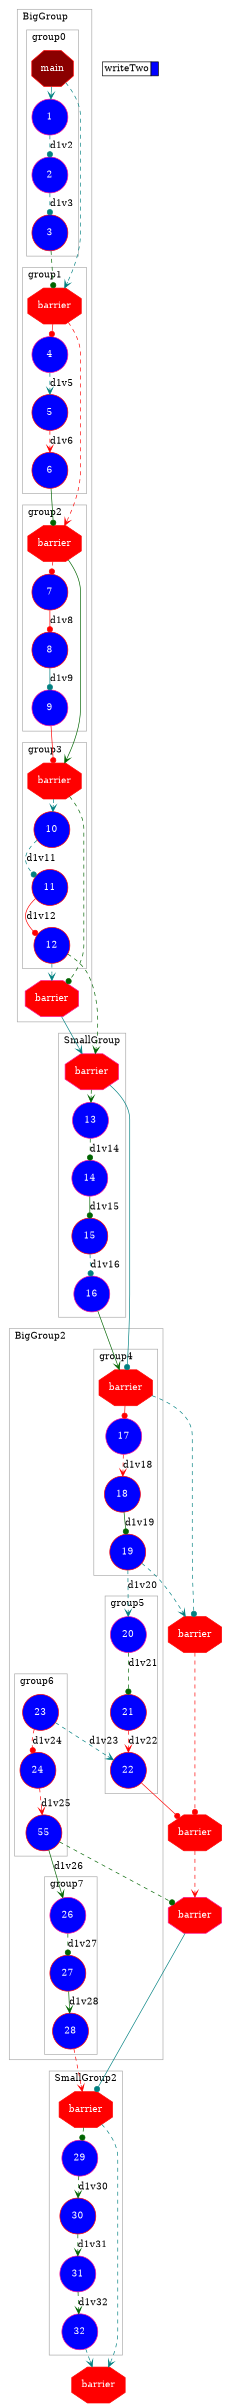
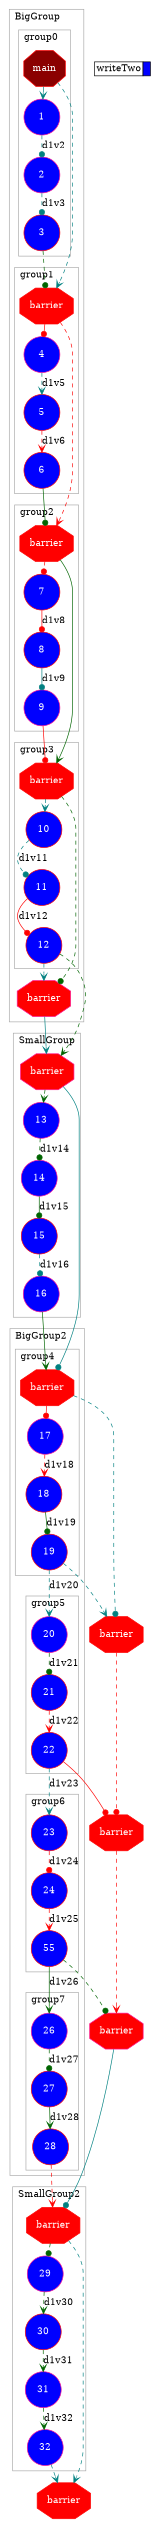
  digraph {
    compound=true
    labeljust=l
    newrank=true
    rankdir=TB
    node [color=red fillcolor="#0000ff" fontcolor="#ffffff" shape=circle style=filled]
    edge [arrowhead=vee color=teal style=dashed]
    n1 [fillcolor="#8B0000" fontcolor="#FFFFFF" height=0.75 label=main shape=octagon]
    1 [color=deeppink height=0.75]
    2 [color=deeppink height=0.75]
    3 [height=0.75]
    n5 [fillcolor="#ff0000" fontcolor="#FFFFFF" height=0.75 label=barrier shape=octagon]
    4 [color=deeppink height=0.75]
    5 [height=0.75]
    6 [height=0.75]
    n9 [fillcolor="#ff0000" fontcolor="#FFFFFF" height=0.75 label=barrier shape=octagon]
    7 [height=0.75]
    8 [height=0.75]
    9 [color=deeppink height=0.75]
    n13 [fillcolor="#ff0000" fontcolor="#FFFFFF" height=0.75 label=barrier shape=octagon]
    10 [height=0.75]
    11 [height=0.75]
    12 [height=0.75]
    n17 [color=deeppink fillcolor="#ff0000" fontcolor="#FFFFFF" height=0.75 label=barrier shape=octagon]
    n18 [color=deeppink fillcolor="#ff0000" fontcolor="#FFFFFF" height=0.75 label=barrier shape=octagon]
    13 [color=deeppink height=0.75]
    14 [color=deeppink height=0.75]
    15 [height=0.75]
    16 [color=deeppink height=0.75]
    n23 [fillcolor="#ff0000" fontcolor="#FFFFFF" height=0.75 label=barrier shape=octagon]
    17 [color=deeppink height=0.75]
    18 [height=0.75]
    19 [height=0.75]
    20 [color=deeppink height=0.75]
    21 [height=0.75]
    22 [height=0.75]
    23 [height=0.75]
    24 [height=0.75]
    n32 [height=0.75 label=55]
    26 [color=deeppink height=0.75]
    27 [height=0.75]
    28 [height=0.75]
    n36 [fillcolor="#ff0000" fontcolor="#FFFFFF" height=0.75 label=barrier shape=octagon]
    29 [color=deeppink height=0.75]
    30 [height=0.75]
    31 [color=deeppink height=0.75]
    32 [color=deeppink height=0.75]
    n41 [fillcolor="#ff0000" fontcolor="#FFFFFF" height=0.75 label=barrier shape=octagon]
    n42 [fillcolor="#ff0000" fontcolor="#FFFFFF" height=0.75 label=barrier shape=octagon]
    n43 [color=deeppink fillcolor="#ff0000" fontcolor="#FFFFFF" height=0.75 label=barrier shape=octagon]
    n44 [fillcolor="#ff0000" fontcolor="#FFFFFF" height=0.75 label=barrier shape=octagon]
    n45 [height=0.75 label=<       <table border="0" cellpadding="2" cellspacing="0" cellborder="1"> <tr> <td align="right">writeTwo</td> <td bgcolor="#0000ff">&nbsp;</td> </tr>       </table>     > shape=plaintext color="" fillcolor="" fontcolor="" style=""]
    subgraph sub_1 {
      ranksep=0.20
      n41
      n42
      n43
      n44
      subgraph cluster_2 {
        color="#A9A9A9"
        label=BigGroup
        ranksep=0.20
        shape=rect
        n17
        subgraph cluster_3 {
          color="#A9A9A9"
          label=group0
          ranksep=0.20
          shape=rect
          n1
          1
          2
          3
        }
        subgraph cluster_4 {
          color="#A9A9A9"
          label=group1
          ranksep=0.20
          shape=rect
          n5
          4
          5
          6
        }
        subgraph cluster_5 {
          color="#A9A9A9"
          label=group2
          ranksep=0.20
          shape=rect
          n9
          7
          8
          9
        }
        subgraph cluster_6 {
          color="#A9A9A9"
          label=group3
          ranksep=0.20
          shape=rect
          n13
          10
          11
          12
        }
      }
      subgraph cluster_7 {
        color="#A9A9A9"
        label=SmallGroup
        ranksep=0.20
        shape=rect
        n18
        13
        14
        15
        16
      }
      subgraph cluster_8 {
        color="#A9A9A9"
        label=BigGroup2
        ranksep=0.20
        shape=rect
        subgraph cluster_9 {
          color="#A9A9A9"
          label=group4
          ranksep=0.20
          shape=rect
          n23
          17
          18
          19
        }
        subgraph cluster_10 {
          color="#A9A9A9"
          label=group5
          ranksep=0.20
          shape=rect
          20
          21
          22
        }
        subgraph cluster_11 {
          color="#A9A9A9"
          label=group6
          ranksep=0.20
          shape=rect
          23
          24
          n32
        }
        subgraph cluster_12 {
          color="#A9A9A9"
          label=group7
          ranksep=0.20
          shape=rect
          26
          27
          28
        }
      }
      subgraph cluster_13 {
        color="#A9A9A9"
        label=SmallGroup2
        ranksep=0.20
        shape=rect
        n36
        29
        30
        31
        32
      }
    }
    subgraph sub_14 {
      label=Legend
      rank=sink
      ranksep=0.20
      n45
    }
    n1 -> 1 [style=solid]
    n1 -> n5
    1 -> 2 [arrowhead=dot label=d1v2]
    2 -> 3 [arrowhead=dot label=d1v3]
    3 -> n5 [arrowhead=dot color=darkgreen]
    n5 -> 4 [arrowhead=dot color=red style=solid]
    n5 -> n9 [color=red]
    4 -> 5 [label=d1v5]
    5 -> 6 [color=red label=d1v6]
    6 -> n9 [arrowhead=dot color=darkgreen style=solid]
    n9 -> 7 [arrowhead=dot color=red]
    n9 -> n13 [color=darkgreen style=solid]
    7 -> 8 [arrowhead=dot color=red label=d1v8 style=solid]
    8 -> 9 [arrowhead=dot label=d1v9 style=solid]
    9 -> n13 [arrowhead=dot color=red style=solid]
    n13 -> 10
    n13 -> n17 [arrowhead=dot color=darkgreen]
    10 -> 11 [arrowhead=dot label=d1v11]
    11 -> 12 [arrowhead=dot color=red label=d1v12 style=solid]
    12 -> n17
    12 -> n18 [color=darkgreen]
    n17 -> n18 [style=solid]
    n18 -> 13 [color=darkgreen]
    n18 -> n23 [arrowhead=dot style=solid]
    13 -> 14 [arrowhead=dot color=darkgreen label=d1v14]
    14 -> 15 [arrowhead=dot color=darkgreen label=d1v15 style=solid]
    15 -> 16 [arrowhead=dot label=d1v16]
    16 -> n23 [color=darkgreen style=solid]
    n23 -> 17 [arrowhead=dot color=red style=solid]
    n23 -> n41 [arrowhead=dot]
    17 -> 18 [color=red label=d1v18]
    18 -> 19 [arrowhead=dot color=darkgreen label=d1v19 style=solid]
    19 -> 20 [label=d1v20]
    19 -> n41
    20 -> 21 [arrowhead=dot color=darkgreen label=d1v21]
    21 -> 22 [color=red label=d1v22]
-   23 -> 22 [label=d1v23]
+   22 -> 23 [label=d1v23]
    22 -> n42 [arrowhead=dot color=red style=solid]
    23 -> 24 [arrowhead=dot color=red label=d1v24]
    24 -> n32 [color=red label=d1v25]
    n32 -> 26 [color=darkgreen label=d1v26 style=solid]
    n32 -> n43 [arrowhead=dot color=darkgreen]
    26 -> 27 [arrowhead=dot color=darkgreen label=d1v27]
    27 -> 28 [color=darkgreen label=d1v28 style=solid]
    28 -> n36 [color=red]
    n36 -> 29 [arrowhead=dot color=darkgreen]
    n36 -> n44
    29 -> 30 [color=darkgreen label=d1v30]
    30 -> 31 [color=darkgreen label=d1v31]
    31 -> 32 [color=darkgreen label=d1v32]
    32 -> n44
    n41 -> n42 [arrowhead=dot color=red]
    n42 -> n43 [color=red]
    n43 -> n36 [arrowhead=dot style=solid]
  }
